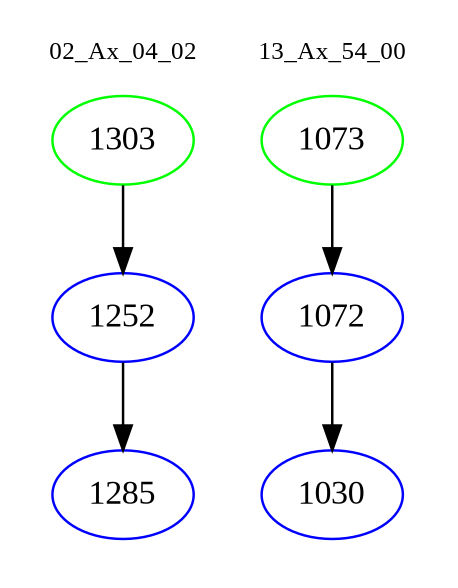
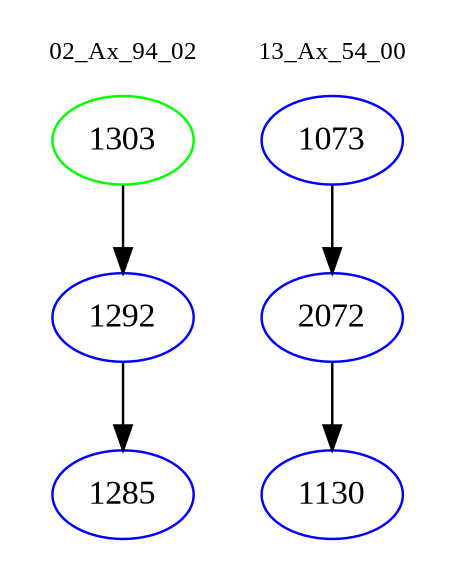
  digraph {
    fontname="Liberation Serif"
    node [color=blue fontname="Liberation Serif"]
    edge [color=black fontname="Liberation Serif"]
    n1 [color=green label=1303]
-   n2 [label=1252]
+   n2 [label=1292]
    n3 [label=1285]
-   n4 [color=green label=1073]
-   n5 [label=1072]
-   n6 [label=1030]
+   n4 [label=1073]
+   n5 [label=2072]
+   n6 [label=1130]
    subgraph cluster_1 {
      color=white
      fontsize=10
-     label="02_Ax_04_02"
+     label="02_Ax_94_02"
      n1
      n2
      n3
    }
    subgraph cluster_2 {
      color=white
      fontsize=10
      label="13_Ax_54_00"
      n4
      n5
      n6
    }
    n1 -> n2
    n2 -> n3
    n4 -> n5
    n5 -> n6
  }
